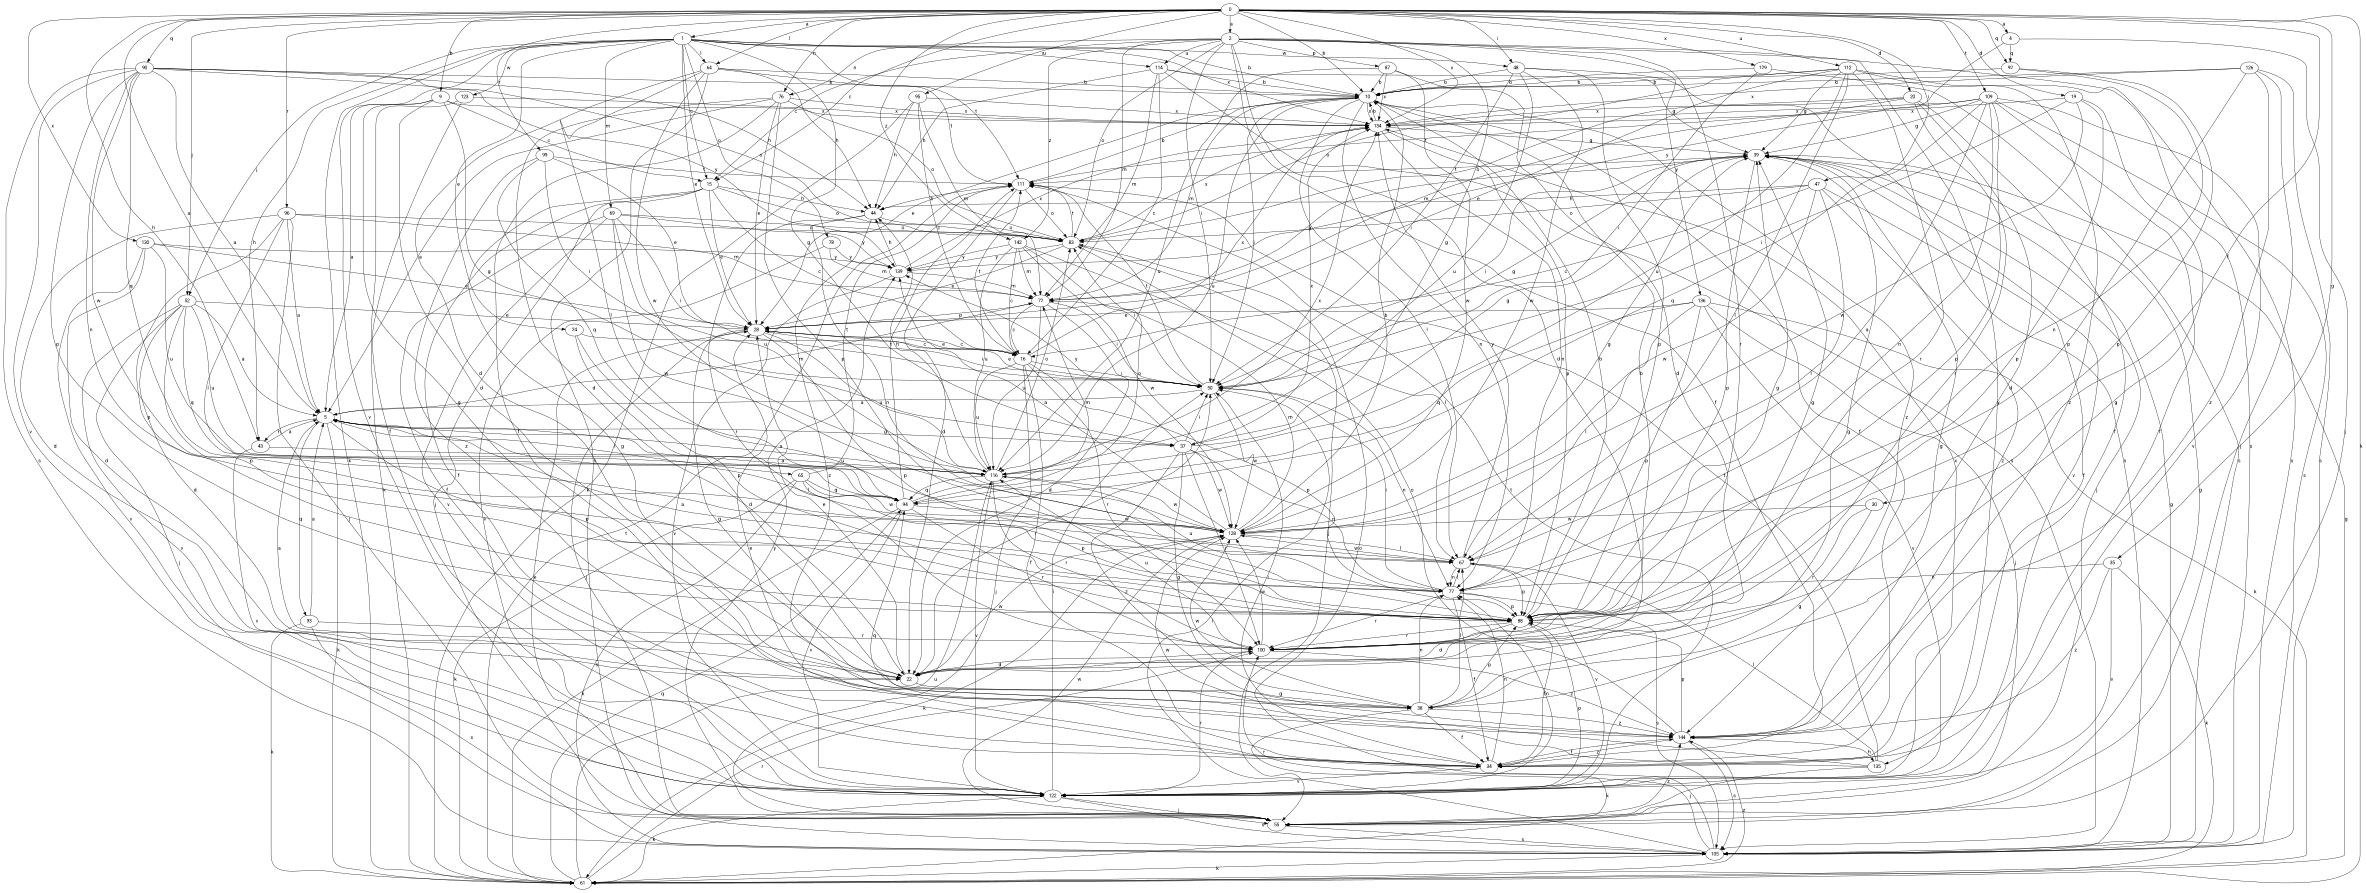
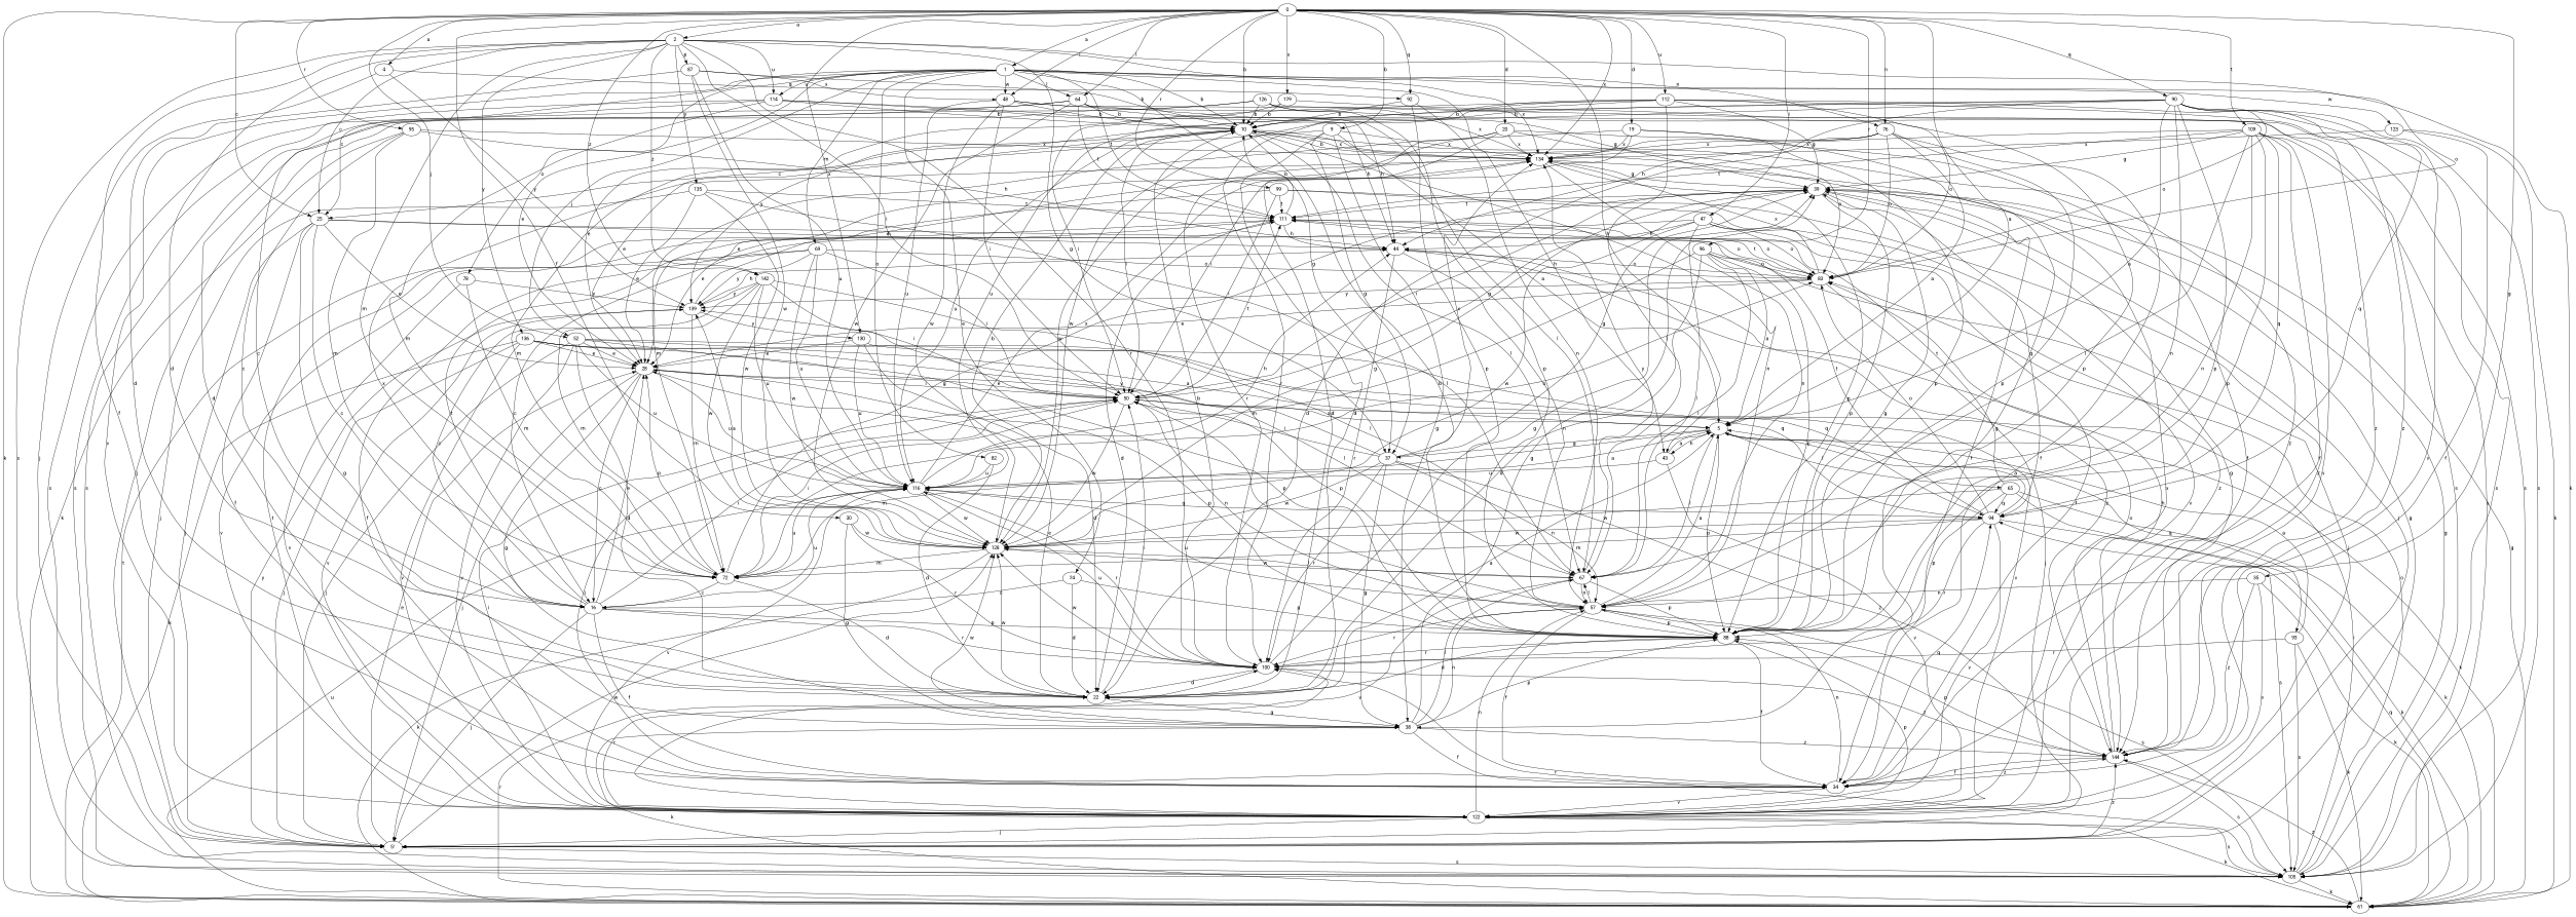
  strict digraph {
    fontname=Roboto
    node [fontname=Roboto]
    edge [fontname=Roboto]
    0
    1
    2
    4
    5
    9
    10
-   15
+   15 [label=25]
    19
    20
    30
    35
    43
    47
    48
    n16 [label=52]
    61
    64
    76
    90
    92
    95
    96
    99
    109
    112
    129
    130
    134
    142
    24
    28
    37
    69
    78
+   82
    111
    114
    122
    123
    22
    34
    50
    72
    83
    87
    100
    105
    135
    136
-   55
+   55 [label=51]
    139
    65
    67
    88
    93
    38
    116
-   77
+   77 [label=57]
    144
    16
    44
    128
    94
    39
    126
    0 -> 1 [label=a]
    0 -> 2 [label=a]
    0 -> 4 [label=a]
    0 -> 5 [label=a]
    0 -> 9 [label=b]
    0 -> 10 [label=b]
    0 -> 15 [label=c]
    0 -> 19 [label=d]
    0 -> 20 [label=d]
    0 -> 30 [label=f]
    0 -> 35 [label=g]
    0 -> 43 [label=h]
    0 -> 47 [label=i]
    0 -> 48 [label=i]
    0 -> n16 [label=j]
    0 -> 61 [label=k]
    0 -> 64 [label=l]
    0 -> 76 [label=n]
    0 -> 90 [label=q]
    0 -> 92 [label=q]
    0 -> 95 [label=r]
    0 -> 96 [label=r]
    0 -> 99 [label=r]
    0 -> 109 [label=t]
    0 -> 112 [label=u]
    0 -> 129 [label=x]
    0 -> 130 [label=x]
    0 -> 134 [label=x]
    0 -> 142 [label=z]
    1 -> 10 [label=b]
    1 -> 15 [label=c]
    1 -> 43 [label=h]
    1 -> 48 [label=w]
    1 -> n16 [label=j]
    1 -> 61 [label=k]
    1 -> 64 [label=l]
    1 -> 134 [label=x]
    1 -> 24 [label=e]
    1 -> 28 [label=e]
    1 -> 37 [label=g]
    1 -> 69 [label=m]
    1 -> 78 [label=o]
+   1 -> 82 [label=o]
    1 -> 111 [label=t]
    1 -> 114 [label=u]
    1 -> 122 [label=v]
    1 -> 123 [label=w]
    2 -> 15 [label=c]
    2 -> 76 [label=n]
    2 -> 142 [label=z]
    2 -> 37 [label=g]
    2 -> 114 [label=u]
    2 -> 22 [label=d]
    2 -> 34 [label=f]
    2 -> 50 [label=i]
    2 -> 72 [label=m]
    2 -> 83 [label=o]
    2 -> 87 [label=p]
    2 -> 100 [label=r]
    2 -> 105 [label=s]
    2 -> 135 [label=y]
    2 -> 136 [label=y]
    4 -> 92 [label=q]
    4 -> 55 [label=j]
    4 -> 139 [label=y]
    5 -> 43 [label=h]
    5 -> 61 [label=k]
    5 -> 37 [label=g]
    5 -> 72 [label=m]
    5 -> 65 [label=l]
    5 -> 67 [label=l]
    5 -> 88 [label=p]
    5 -> 93 [label=q]
    9 -> 5 [label=a]
    9 -> 15 [label=c]
    9 -> 134 [label=x]
    9 -> 37 [label=g]
    9 -> 22 [label=d]
    9 -> 38 [label=g]
    10 -> 134 [label=x]
    10 -> 28 [label=e]
    10 -> 34 [label=f]
    10 -> 50 [label=i]
    10 -> 72 [label=m]
    10 -> 67 [label=l]
    10 -> 116 [label=u]
    10 -> 77 [label=n]
    10 -> 144 [label=z]
    15 -> 28 [label=e]
    15 -> 34 [label=f]
    15 -> 83 [label=o]
    15 -> 55 [label=j]
    15 -> 38 [label=g]
    15 -> 16 [label=c]
    15 -> 44 [label=h]
    19 -> 134 [label=x]
    19 -> 50 [label=i]
    19 -> 88 [label=p]
    19 -> 38 [label=g]
    19 -> 128 [label=w]
    20 -> 134 [label=x]
    20 -> 22 [label=d]
    20 -> 34 [label=f]
    20 -> 72 [label=m]
    20 -> 83 [label=o]
    20 -> 100 [label=r]
    30 -> 100 [label=r]
    30 -> 38 [label=g]
    30 -> 128 [label=w]
    35 -> 61 [label=k]
    35 -> 122 [label=v]
    35 -> 77 [label=n]
    35 -> 144 [label=z]
    43 -> 5 [label=a]
    43 -> 122 [label=v]
    43 -> 116 [label=u]
    47 -> 34 [label=f]
    47 -> 83 [label=o]
    47 -> 67 [label=l]
    47 -> 144 [label=z]
    47 -> 16 [label=c]
    47 -> 44 [label=h]
    47 -> 128 [label=w]
    48 -> 10 [label=b]
    48 -> 50 [label=i]
    48 -> 105 [label=s]
    48 -> 88 [label=p]
    48 -> 116 [label=u]
    48 -> 128 [label=w]
    n16 -> 5 [label=a]
    n16 -> 28 [label=e]
    n16 -> 122 [label=v]
    n16 -> 22 [label=d]
    n16 -> 55 [label=j]
    n16 -> 88 [label=p]
    n16 -> 116 [label=u]
    n16 -> 94 [label=q]
    61 -> 111 [label=t]
    61 -> 100 [label=r]
    61 -> 116 [label=u]
    61 -> 144 [label=z]
    61 -> 94 [label=q]
    61 -> 39 [label=g]
    64 -> 10 [label=b]
    64 -> 111 [label=t]
    64 -> 22 [label=d]
    64 -> 105 [label=s]
    64 -> 67 [label=l]
    64 -> 44 [label=h]
    64 -> 128 [label=w]
    76 -> 5 [label=a]
    76 -> 134 [label=x]
    76 -> 28 [label=e]
    76 -> 22 [label=d]
    76 -> 34 [label=f]
    76 -> 83 [label=o]
    76 -> 88 [label=p]
    90 -> 5 [label=a]
    90 -> 10 [label=b]
    90 -> 122 [label=v]
    90 -> 83 [label=o]
    90 -> 105 [label=s]
    90 -> 139 [label=y]
    90 -> 88 [label=p]
    90 -> 77 [label=n]
    90 -> 44 [label=h]
    90 -> 128 [label=w]
    90 -> 94 [label=q]
    92 -> 10 [label=b]
    92 -> 88 [label=p]
    92 -> 77 [label=n]
    95 -> 61 [label=k]
    95 -> 134 [label=x]
    95 -> 72 [label=m]
    95 -> 16 [label=c]
    95 -> 44 [label=h]
    96 -> 5 [label=a]
    96 -> 22 [label=d]
    96 -> 72 [label=m]
    96 -> 83 [label=o]
    96 -> 55 [label=j]
    96 -> 67 [label=l]
    96 -> 88 [label=p]
    99 -> 28 [label=e]
    99 -> 111 [label=t]
    99 -> 50 [label=i]
    99 -> 144 [label=z]
    99 -> 94 [label=q]
    109 -> 134 [label=x]
    109 -> 111 [label=t]
    109 -> 122 [label=v]
    109 -> 34 [label=f]
    109 -> 105 [label=s]
-   109 -> 67 [label=a]
+   109 -> 67 [label=l]
    109 -> 88 [label=p]
    109 -> 77 [label=n]
    109 -> 94 [label=q]
    109 -> 39 [label=g]
    112 -> 10 [label=b]
    112 -> 28 [label=e]
    112 -> 83 [label=o]
    112 -> 100 [label=r]
    112 -> 105 [label=s]
    112 -> 67 [label=l]
    112 -> 116 [label=u]
    112 -> 144 [label=z]
    112 -> 39 [label=g]
    129 -> 10 [label=b]
    129 -> 50 [label=i]
    129 -> 105 [label=s]
    130 -> 28 [label=e]
    130 -> 122 [label=v]
    130 -> 22 [label=d]
-   130 -> 139 [label=y]
+   139 -> 130 [label=y]
    130 -> 116 [label=u]
    134 -> 10 [label=b]
    134 -> 88 [label=p]
    134 -> 77 [label=n]
    134 -> 39 [label=g]
    142 -> 50 [label=i]
    142 -> 72 [label=m]
    142 -> 139 [label=y]
    142 -> 67 [label=l]
    142 -> 116 [label=u]
    142 -> 16 [label=c]
    142 -> 128 [label=w]
    24 -> 22 [label=d]
    24 -> 88 [label=p]
    24 -> 16 [label=c]
    28 -> 50 [label=i]
    28 -> 55 [label=j]
    28 -> 88 [label=p]
    28 -> 38 [label=g]
    28 -> 116 [label=u]
    28 -> 16 [label=c]
    37 -> 134 [label=x]
    37 -> 50 [label=i]
    37 -> 100 [label=r]
    37 -> 139 [label=y]
    37 -> 38 [label=g]
    37 -> 77 [label=n]
    37 -> 144 [label=z]
    37 -> 128 [label=w]
    37 -> 39 [label=g]
    69 -> 122 [label=v]
    69 -> 34 [label=f]
    69 -> 50 [label=i]
    69 -> 83 [label=o]
    69 -> 139 [label=y]
    69 -> 116 [label=u]
    69 -> 128 [label=w]
    78 -> 122 [label=v]
    78 -> 72 [label=m]
    78 -> 139 [label=y]
+   82 -> 22 [label=d]
+   82 -> 116 [label=u]
    111 -> 10 [label=b]
    111 -> 22 [label=d]
    111 -> 83 [label=o]
    111 -> 44 [label=h]
    114 -> 10 [label=b]
    114 -> 72 [label=m]
    114 -> 105 [label=s]
    114 -> 16 [label=c]
    114 -> 44 [label=h]
    114 -> 39 [label=g]
    122 -> 61 [label=k]
    122 -> 134 [label=x]
    122 -> 111 [label=t]
    122 -> 50 [label=i]
    122 -> 100 [label=r]
    122 -> 105 [label=s]
    122 -> 55 [label=j]
    122 -> 88 [label=p]
    122 -> 77 [label=n]
    123 -> 61 [label=k]
    123 -> 134 [label=x]
    123 -> 34 [label=f]
    22 -> 5 [label=a]
    22 -> 28 [label=e]
    22 -> 50 [label=i]
    22 -> 38 [label=g]
    22 -> 128 [label=w]
    34 -> 122 [label=v]
    34 -> 50 [label=i]
    34 -> 77 [label=n]
    34 -> 144 [label=z]
    34 -> 94 [label=q]
    50 -> 5 [label=a]
    50 -> 28 [label=e]
    50 -> 111 [label=t]
    50 -> 77 [label=n]
    50 -> 128 [label=w]
    50 -> 39 [label=g]
    72 -> 28 [label=p]
    72 -> 22 [label=d]
    72 -> 50 [label=i]
    72 -> 116 [label=u]
    72 -> 16 [label=c]
    72 -> 39 [label=g]
    83 -> 134 [label=x]
    83 -> 28 [label=e]
    83 -> 111 [label=t]
    83 -> 55 [label=j]
    83 -> 139 [label=y]
    87 -> 10 [label=b]
-   87 -> 134 [label=x]
+   87 -> 48 [label=x]
    87 -> 22 [label=d]
    87 -> 116 [label=u]
    87 -> 128 [label=w]
    100 -> 10 [label=b]
    100 -> 22 [label=d]
    100 -> 116 [label=u]
    100 -> 144 [label=z]
    100 -> 128 [label=w]
    100 -> 39 [label=g]
    105 -> 61 [label=k]
    105 -> 50 [label=i]
    105 -> 83 [label=o]
    105 -> 100 [label=r]
    105 -> 39 [label=g]
    135 -> 28 [label=e]
    135 -> 111 [label=t]
    135 -> 55 [label=j]
    135 -> 67 [label=l]
    135 -> 128 [label=w]
    136 -> 61 [label=k]
    136 -> 28 [label=e]
    136 -> 122 [label=v]
    136 -> 55 [label=j]
    136 -> 67 [label=l]
    136 -> 88 [label=p]
    136 -> 94 [label=q]
    55 -> 28 [label=e]
    55 -> 105 [label=s]
    55 -> 139 [label=y]
    55 -> 144 [label=z]
    55 -> 128 [label=w]
    55 -> 39 [label=g]
    139 -> 134 [label=x]
    139 -> 122 [label=v]
    139 -> 72 [label=m]
    139 -> 44 [label=h]
    65 -> 61 [label=k]
    65 -> 111 [label=t]
    65 -> 105 [label=s]
    65 -> 88 [label=p]
    65 -> 128 [label=w]
    65 -> 94 [label=q]
    67 -> 134 [label=y]
    67 -> 122 [label=v]
    67 -> 88 [label=p]
    67 -> 77 [label=n]
    67 -> 128 [label=w]
    88 -> 10 [label=b]
    88 -> 22 [label=d]
    88 -> 34 [label=f]
    88 -> 100 [label=r]
    88 -> 39 [label=g]
    93 -> 5 [label=a]
    93 -> 61 [label=k]
    93 -> 100 [label=r]
    93 -> 105 [label=s]
    38 -> 61 [label=k]
    38 -> 34 [label=f]
    38 -> 67 [label=l]
    38 -> 88 [label=p]
    38 -> 77 [label=n]
    38 -> 144 [label=z]
    38 -> 128 [label=w]
    38 -> 39 [label=g]
    116 -> 5 [label=a]
    116 -> 134 [label=x]
    116 -> 122 [label=v]
    116 -> 83 [label=o]
    116 -> 100 [label=r]
    116 -> 44 [label=h]
    116 -> 128 [label=w]
    116 -> 94 [label=q]
    77 -> 5 [label=a]
    77 -> 34 [label=f]
    77 -> 50 [label=i]
    77 -> 100 [label=r]
    77 -> 105 [label=s]
    77 -> 67 [label=l]
    77 -> 88 [label=p]
    77 -> 116 [label=u]
    144 -> 34 [label=f]
    144 -> 83 [label=o]
    144 -> 105 [label=s]
    144 -> 88 [label=p]
-   144 -> 135 [label=h]
+   144 -> 44 [label=h]
    144 -> 39 [label=g]
    16 -> 134 [label=x]
    16 -> 28 [label=e]
    16 -> 111 [label=t]
    16 -> 34 [label=f]
    16 -> 50 [label=i]
    16 -> 100 [label=r]
    16 -> 55 [label=j]
    16 -> 88 [label=p]
    16 -> 116 [label=u]
    44 -> 83 [label=o]
    44 -> 100 [label=r]
    44 -> 77 [label=n]
    44 -> 144 [label=z]
    128 -> 10 [label=b]
    128 -> 61 [label=k]
    128 -> 72 [label=m]
    128 -> 139 [label=a]
    128 -> 67 [label=l]
    128 -> 39 [label=g]
    94 -> 5 [label=a]
    94 -> 61 [label=k]
    94 -> 111 [label=t]
    94 -> 122 [label=v]
    94 -> 72 [label=m]
    94 -> 83 [label=o]
    94 -> 100 [label=r]
    94 -> 128 [label=w]
    39 -> 111 [label=t]
    39 -> 122 [label=v]
    39 -> 50 [label=i]
    39 -> 55 [label=j]
    39 -> 88 [label=p]
    126 -> 10 [label=b]
    126 -> 134 [label=x]
    126 -> 105 [label=s]
    126 -> 55 [label=j]
    126 -> 88 [label=p]
    126 -> 144 [label=z]
  }
